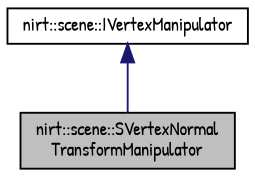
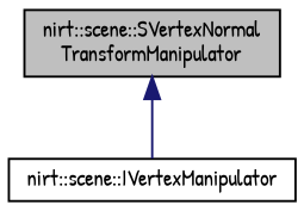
  digraph {
    fontname="Patrick Hand"
    node [color=black fontname="Patrick Hand" fontsize=10 shape=record style=filled]
    n1 [fillcolor=grey75 fontcolor=black height=0.2 label="nirt::scene::SVertexNormal\lTransformManipulator" width=0.4]
    n2 [fillcolor=white height=0.2 label="nirt::scene::IVertexManipulator" width=0.4]
-   n2 -> n1 [color=midnightblue dir=back fontname="Patrick Hand" fontsize=10 labelfontname=Helvetica labelfontsize=10 style=solid]
+   n1 -> n2 [color=midnightblue dir=back fontname="Patrick Hand" fontsize=10 labelfontname=Helvetica labelfontsize=10 style=solid]
  }
